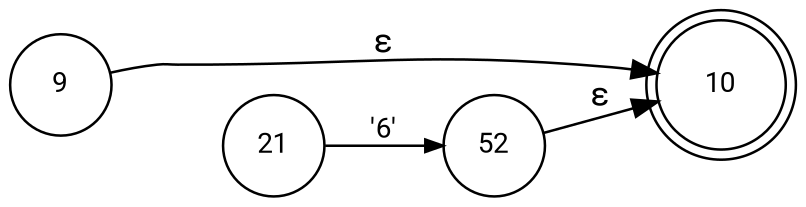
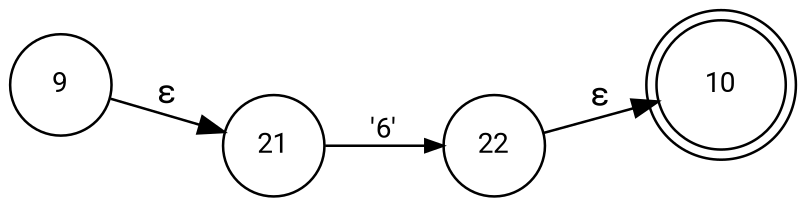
  digraph {
    fontname=Roboto
    rankdir=LR
    node [fixedsize=true fontname=Roboto fontsize=11 shape=circle peripheries=1]
    edge [fontname=Roboto]
    n1 [label=10 shape=doublecircle width=.6 peripheries=""]
    n2 [label=21 width=.55]
-   n3 [label=52 width=.55]
+   n3 [label=22 width=.55]
    n4 [label=9 width=.55]
    n2 -> n3 [arrowhead=normal arrowsize=.7 fontsize=11 label="'6'"]
    n3 -> n1 [label="&epsilon;"]
-   n4 -> n1 [label="&epsilon;"]
+   n4 -> n2 [label="&epsilon;"]
  }
